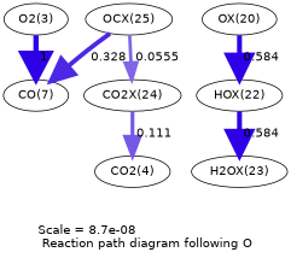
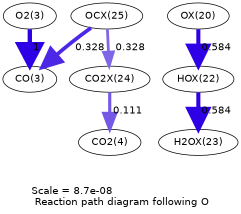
  digraph {
    fontname=Helvetica
    label="Scale = 8.7e-08\l Reaction path diagram following O"
    node [fontname=Helvetica]
    edge [arrowsize=2.8 color="0.7, 1.08, 0.9" fontname=Helvetica penwidth=5.59]
    n1 [label="O2(3)"]
-   n2 [label="CO(7)"]
+   n2 [label="CO(3)"]
    n3 [label="OX(20)"]
    n4 [label="HOX(22)"]
    n5 [label="H2OX(23)"]
    n6 [label="OCX(25)"]
    n7 [label="CO2X(24)"]
    n8 [label="CO2(4)"]
    n1 -> n2 [arrowsize=3 color="0.7, 1.5, 0.9" label=" 1" penwidth=6]
    n3 -> n4 [label=" 0.584"]
    n4 -> n5 [label=" 0.584"]
    n6 -> n2 [arrowsize=2.58 color="0.7, 0.828, 0.9" label=" 0.328" penwidth=5.16]
-   n6 -> n7 [arrowsize=1.91 color="0.7, 0.555, 0.9" label=" 0.0555" penwidth=3.82]
+   n6 -> n7 [arrowsize=1.91 color="0.7, 0.555, 0.9" label=" 0.328" penwidth=3.82]
    n7 -> n8 [arrowsize=2.17 color="0.7, 0.611, 0.9" label=" 0.111" penwidth=4.34]
  }
